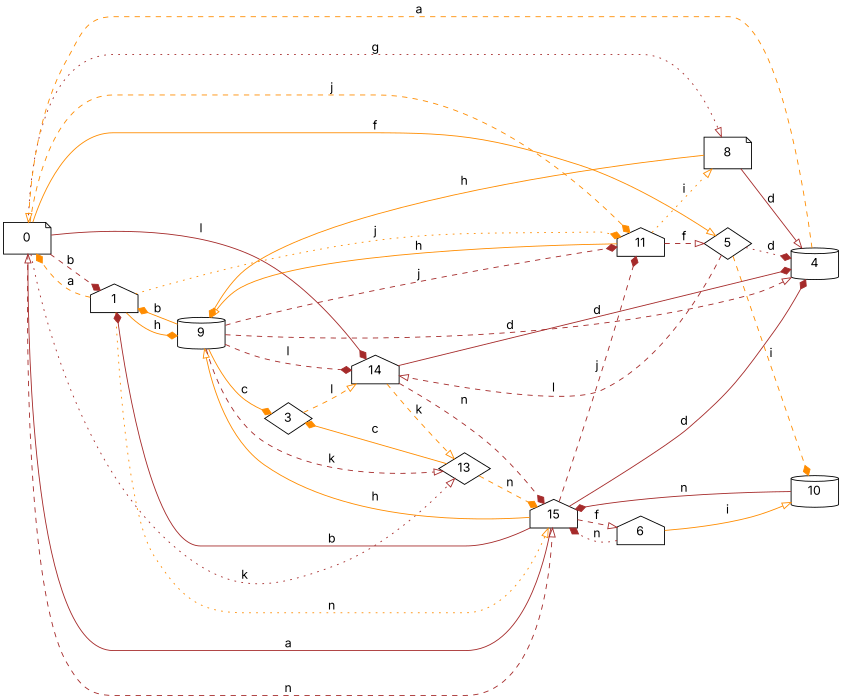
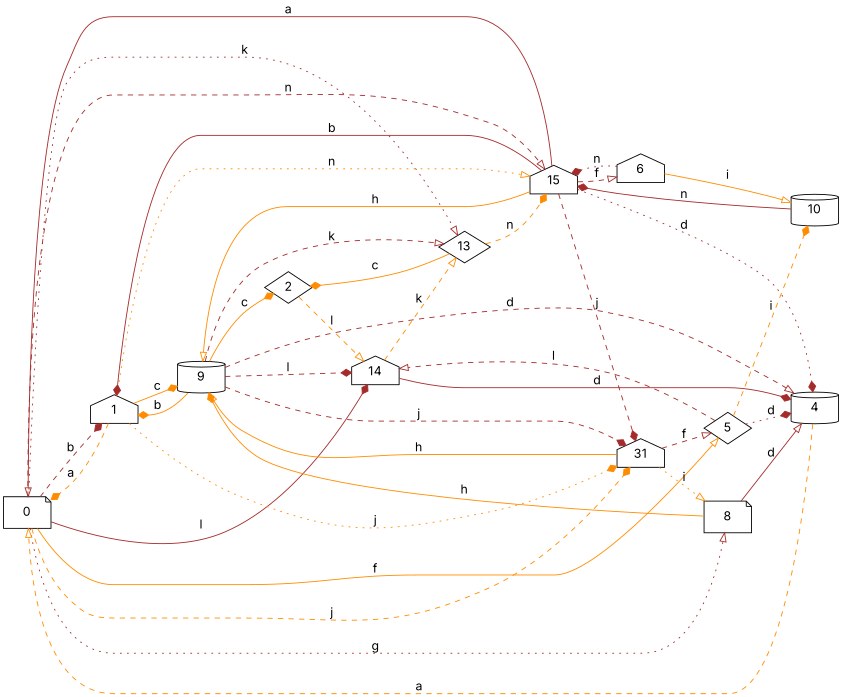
  strict digraph {
    fontname=Inter
    rankdir=LR
    node [fontname=Inter shape=house]
    edge [arrowhead=diamond color=brown fontname=Inter style=dashed]
    0 [shape=note]
    1
    5 [shape=diamond]
    8 [shape=note]
-   11
+   11 [label=31]
    13 [shape=diamond]
    14
    15
    9 [shape=cylinder]
    4 [shape=cylinder]
    10 [shape=cylinder]
-   3 [shape=diamond]
+   3 [shape=diamond label=2]
    6
    0 -> 1 [label=b]
    0 -> 5 [arrowhead=onormal color=darkorange label=f style=solid]
    0 -> 8 [arrowhead=onormal label=g style=dotted]
    0 -> 11 [color=darkorange label=j]
    0 -> 13 [arrowhead=onormal label=k style=dotted]
    0 -> 14 [label=l style=solid]
    0 -> 15 [arrowhead=onormal label=n]
    1 -> 0 [color=darkorange label=a]
    1 -> 11 [color=darkorange label=j style=dotted]
    1 -> 15 [arrowhead=onormal color=darkorange label=n style=dotted]
-   1 -> 9 [color=darkorange label=h style=solid]
+   1 -> 9 [color=darkorange label=c style=solid]
    5 -> 14 [arrowhead=onormal label=l]
    5 -> 4 [label=d style=dotted]
    5 -> 10 [color=darkorange label=i]
    8 -> 9 [color=darkorange label=h style=solid]
    8 -> 4 [arrowhead=onormal label=d style=solid]
    11 -> 5 [arrowhead=onormal label=f]
    11 -> 8 [arrowhead=onormal color=darkorange label=i style=dotted]
    11 -> 9 [arrowhead=onormal color=darkorange label=h style=solid]
    13 -> 15 [color=darkorange label=n]
    13 -> 3 [color=darkorange label=c style=solid]
    14 -> 13 [arrowhead=onormal color=darkorange label=k]
-   14 -> 15 [label=n]
    14 -> 4 [label=d style=solid]
    15 -> 0 [arrowhead=onormal label=a style=solid]
    15 -> 1 [label=b style=solid]
    15 -> 11 [label=j]
    15 -> 9 [arrowhead=onormal color=darkorange label=h style=solid]
-   15 -> 4 [label=d style=solid]
+   15 -> 4 [label=d style=dotted]
    15 -> 6 [arrowhead=onormal label=f]
    9 -> 1 [color=darkorange label=b style=solid]
    9 -> 11 [label=j]
    9 -> 13 [arrowhead=onormal label=k]
    9 -> 14 [label=l]
    9 -> 4 [arrowhead=onormal label=d]
    9 -> 3 [color=darkorange label=c style=solid]
    4 -> 0 [arrowhead=onormal color=darkorange label=a]
    10 -> 15 [label=n style=solid]
    3 -> 14 [arrowhead=onormal color=darkorange label=l]
    6 -> 15 [label=n style=dotted]
    6 -> 10 [arrowhead=onormal color=darkorange label=i style=solid]
  }
